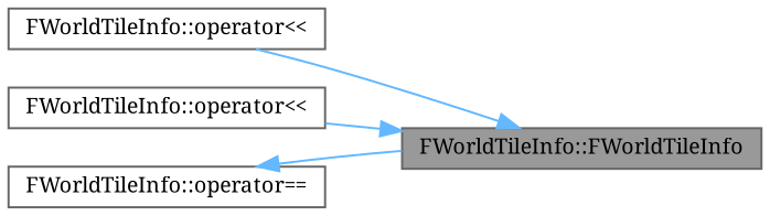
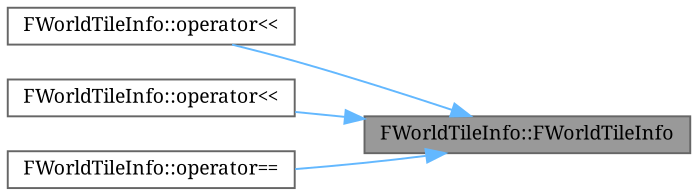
  digraph {
    fontname="Noto Serif"
    rankdir=RL
    node [color=grey40 fillcolor=white fontname="Noto Serif" fontsize=10 shape=box style=filled]
    edge [color=steelblue1 dir=back fontname="Noto Serif" fontsize=10 labelfontname=Helvetica labelfontsize=10 style=solid]
    n1 [color=gray40 fillcolor=grey60 fontcolor=black height=0.2 label="FWorldTileInfo::FWorldTileInfo" width=0.4]
    n2 [height=0.2 label="FWorldTileInfo::operator\<\<" width=0.4]
    n3 [height=0.2 label="FWorldTileInfo::operator\<\<" width=0.4]
    n4 [height=0.2 label="FWorldTileInfo::operator==" width=0.4]
    n1 -> n2
    n1 -> n3
-   n4 -> n1
+   n1 -> n4
  }
